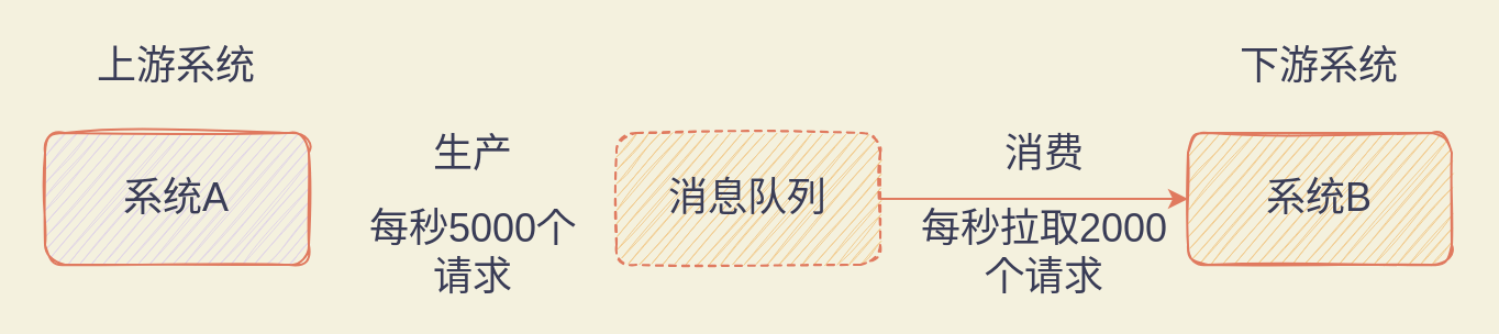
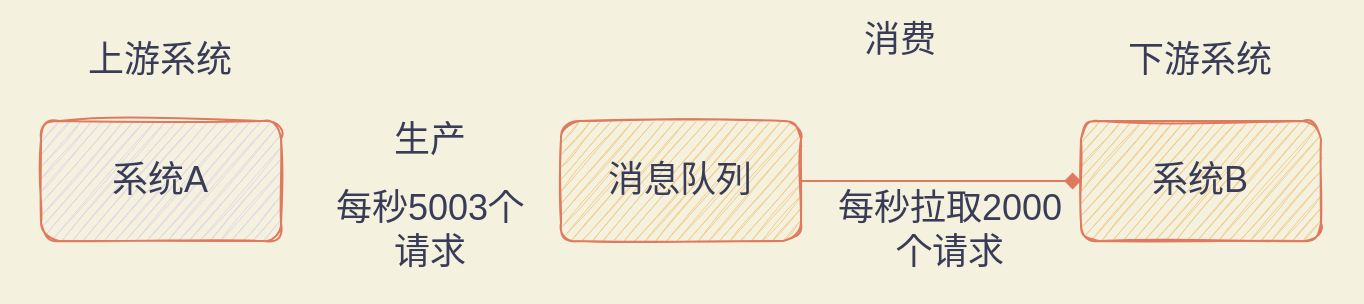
  <mxCell id="0" />
  <mxCell id="1" parent="0" />
  <mxCell id="2" value="系统A" style="whiteSpace=wrap;html=1;fontSize=18;fillColor=#e1d5e7;strokeColor=#E07A5F;fontColor=#393C56;sketch=1;rounded=1;" vertex="1" parent="1"><mxGeometry x="20" y="60" width="120" height="60" as="geometry" /></mxCell>
  <mxCell id="3" value="系统B" style="whiteSpace=wrap;html=1;fontSize=18;fillColor=#F2CC8F;strokeColor=#E07A5F;fontColor=#393C56;sketch=1;rounded=1;" vertex="1" parent="1"><mxGeometry x="540" y="60" width="120" height="60" as="geometry" /></mxCell>
  <mxCell id="4" value="上游系统" style="text;html=1;strokeColor=none;fillColor=none;align=center;verticalAlign=middle;whiteSpace=wrap;fontColor=#393C56;fontSize=18;sketch=1;rounded=1;" vertex="1" parent="1"><mxGeometry x="30" y="20" width="100" height="20" as="geometry" /></mxCell>
  <mxCell id="5" value="下游系统" style="text;html=1;strokeColor=none;fillColor=none;align=center;verticalAlign=middle;whiteSpace=wrap;fontColor=#393C56;fontSize=18;sketch=1;rounded=1;" vertex="1" parent="1"><mxGeometry x="555" y="20" width="90" height="20" as="geometry" /></mxCell>
- <mxCell id="6" value="" style="edgeStyle=orthogonalEdgeStyle;rounded=0;orthogonalLoop=1;jettySize=auto;html=1;fontSize=18;strokeColor=#E07A5F;fontColor=#393C56;labelBackgroundColor=#F4F1DE;" edge="1" parent="1" source="7" target="3"><mxGeometry relative="1" as="geometry"><Array as="points"><mxPoint x="400" y="90" /><mxPoint x="400" y="90" /></Array></mxGeometry></mxCell>
- <mxCell id="7" value="消息队列" style="whiteSpace=wrap;html=1;fontSize=18;fillColor=#F2CC8F;strokeColor=#E07A5F;fontColor=#393C56;sketch=1;rounded=1;dashed=1;" vertex="1" parent="1"><mxGeometry x="280" y="60" width="120" height="60" as="geometry" /></mxCell>
+ <mxCell id="6" value="" style="edgeStyle=orthogonalEdgeStyle;rounded=0;orthogonalLoop=1;jettySize=auto;html=1;fontSize=18;strokeColor=#E07A5F;fontColor=#393C56;labelBackgroundColor=#F4F1DE;endArrow=diamond;" edge="1" parent="1" source="7" target="3"><mxGeometry relative="1" as="geometry"><Array as="points"><mxPoint x="400" y="90" /><mxPoint x="400" y="90" /></Array></mxGeometry></mxCell>
+ <mxCell id="7" value="消息队列" style="whiteSpace=wrap;html=1;fontSize=18;fillColor=#F2CC8F;strokeColor=#E07A5F;fontColor=#393C56;sketch=1;rounded=1;" vertex="1" parent="1"><mxGeometry x="280" y="60" width="120" height="60" as="geometry" /></mxCell>
  <mxCell id="8" value="生产" style="text;html=1;strokeColor=none;fillColor=none;align=center;verticalAlign=middle;whiteSpace=wrap;rounded=0;fontSize=18;fontColor=#393C56;" vertex="1" parent="1"><mxGeometry x="195" y="60" width="40" height="20" as="geometry" /></mxCell>
- <mxCell id="9" value="消费" style="text;html=1;strokeColor=none;fillColor=none;align=center;verticalAlign=middle;whiteSpace=wrap;rounded=0;fontSize=18;fontColor=#393C56;" vertex="1" parent="1"><mxGeometry x="455" y="60" width="40" height="20" as="geometry" /></mxCell>
- <mxCell id="10" value="每秒5000个请求" style="text;html=1;strokeColor=none;fillColor=none;align=center;verticalAlign=middle;whiteSpace=wrap;rounded=0;sketch=0;fontColor=#393C56;fontSize=18;" vertex="1" parent="1"><mxGeometry x="160" y="100" width="110" height="30" as="geometry" /></mxCell>
+ <mxCell id="9" value="消费" style="text;html=1;strokeColor=none;fillColor=none;align=center;verticalAlign=middle;whiteSpace=wrap;rounded=0;fontSize=18;fontColor=#393C56;" vertex="1" parent="1"><mxGeometry x="430" y="10" width="40" height="20" as="geometry" /></mxCell>
+ <mxCell id="10" value="每秒5003个请求" style="text;html=1;strokeColor=none;fillColor=none;align=center;verticalAlign=middle;whiteSpace=wrap;rounded=0;sketch=0;fontColor=#393C56;fontSize=18;" vertex="1" parent="1"><mxGeometry x="160" y="100" width="110" height="30" as="geometry" /></mxCell>
  <mxCell id="11" value="每秒拉取2000个请求" style="text;html=1;strokeColor=none;fillColor=none;align=center;verticalAlign=middle;whiteSpace=wrap;rounded=0;sketch=0;fontColor=#393C56;fontSize=18;" vertex="1" parent="1"><mxGeometry x="410" y="100" width="130" height="30" as="geometry" /></mxCell>
